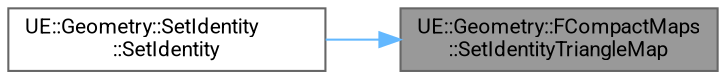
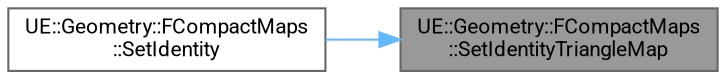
  digraph {
    rankdir=RL
    fontname=Roboto
    node [fontname=Roboto fontsize=10 shape=box style=filled]
    n1 [color=gray40 fillcolor=grey60 fontcolor=black height=0.2 label="UE::Geometry::FCompactMaps\l::SetIdentityTriangleMap" width=0.4]
-   n2 [color=grey40 fillcolor=white height=0.2 label="UE::Geometry::SetIdentity\l::SetIdentity" width=0.4]
+   n2 [color=grey40 fillcolor=white height=0.2 label="UE::Geometry::FCompactMaps\l::SetIdentity" width=0.4]
    n1 -> n2 [color=steelblue1 dir=back fontname=Roboto fontsize=10 labelfontname=Helvetica labelfontsize=10 style=solid]
  }
